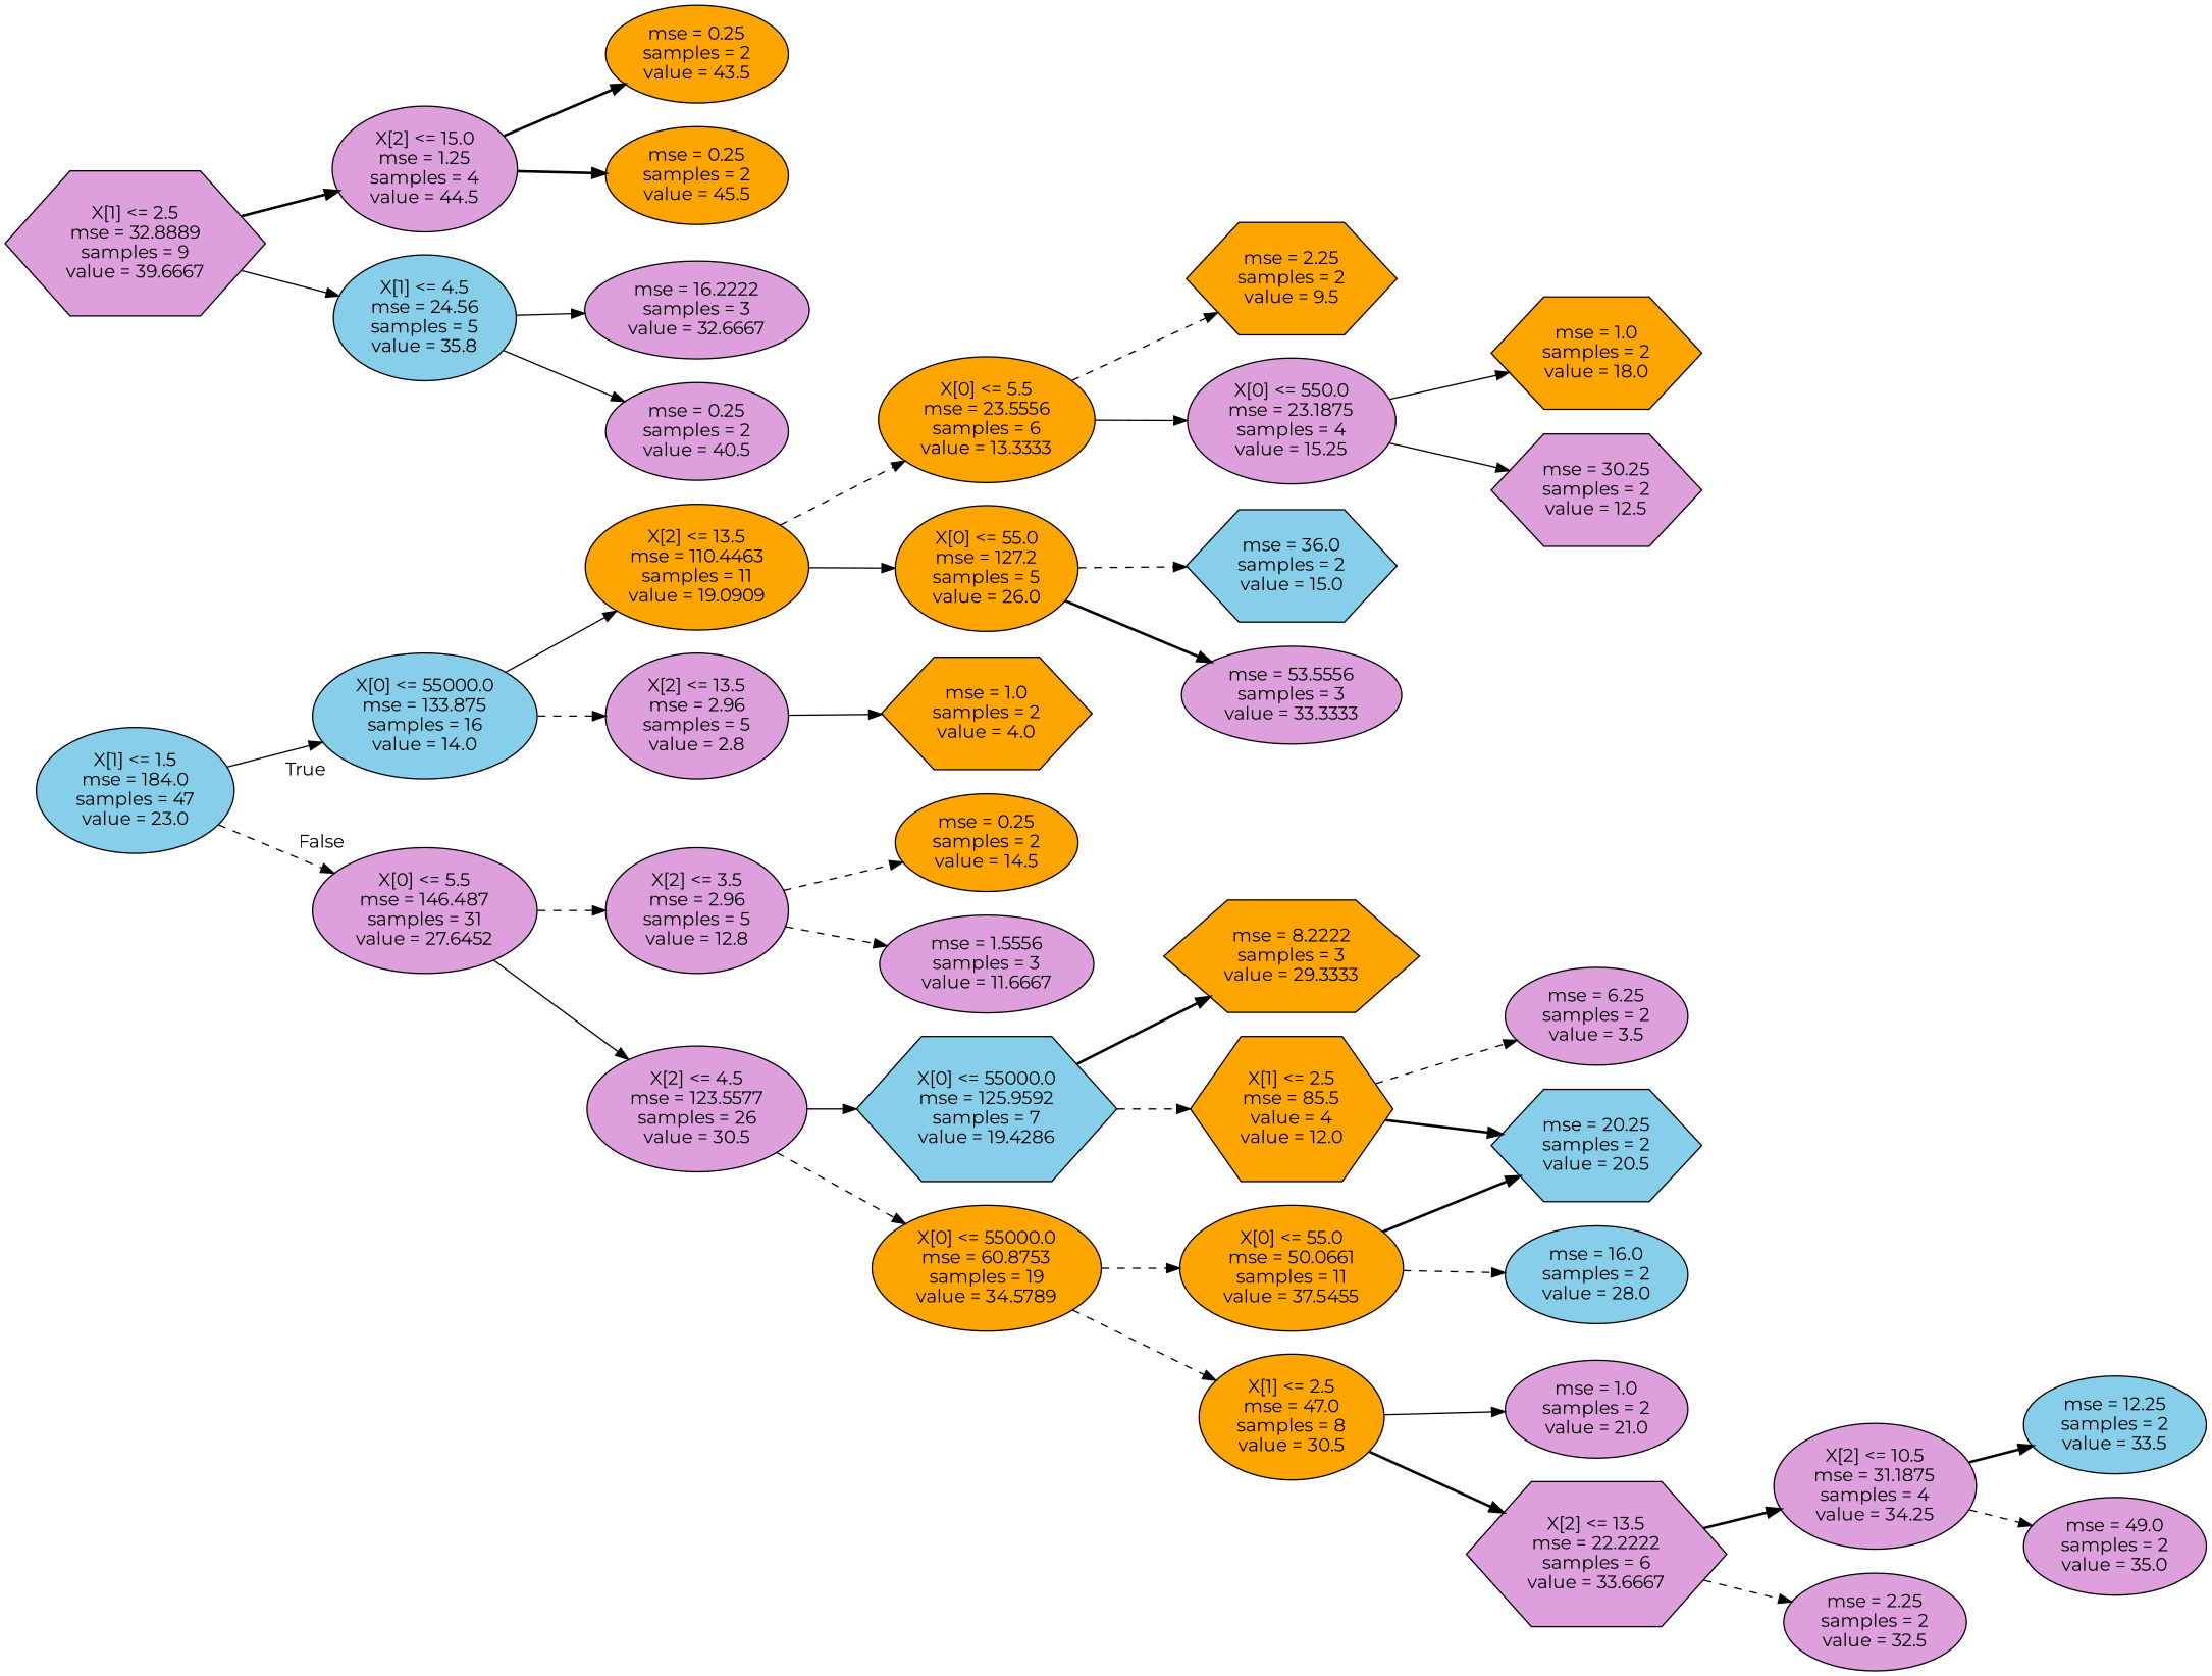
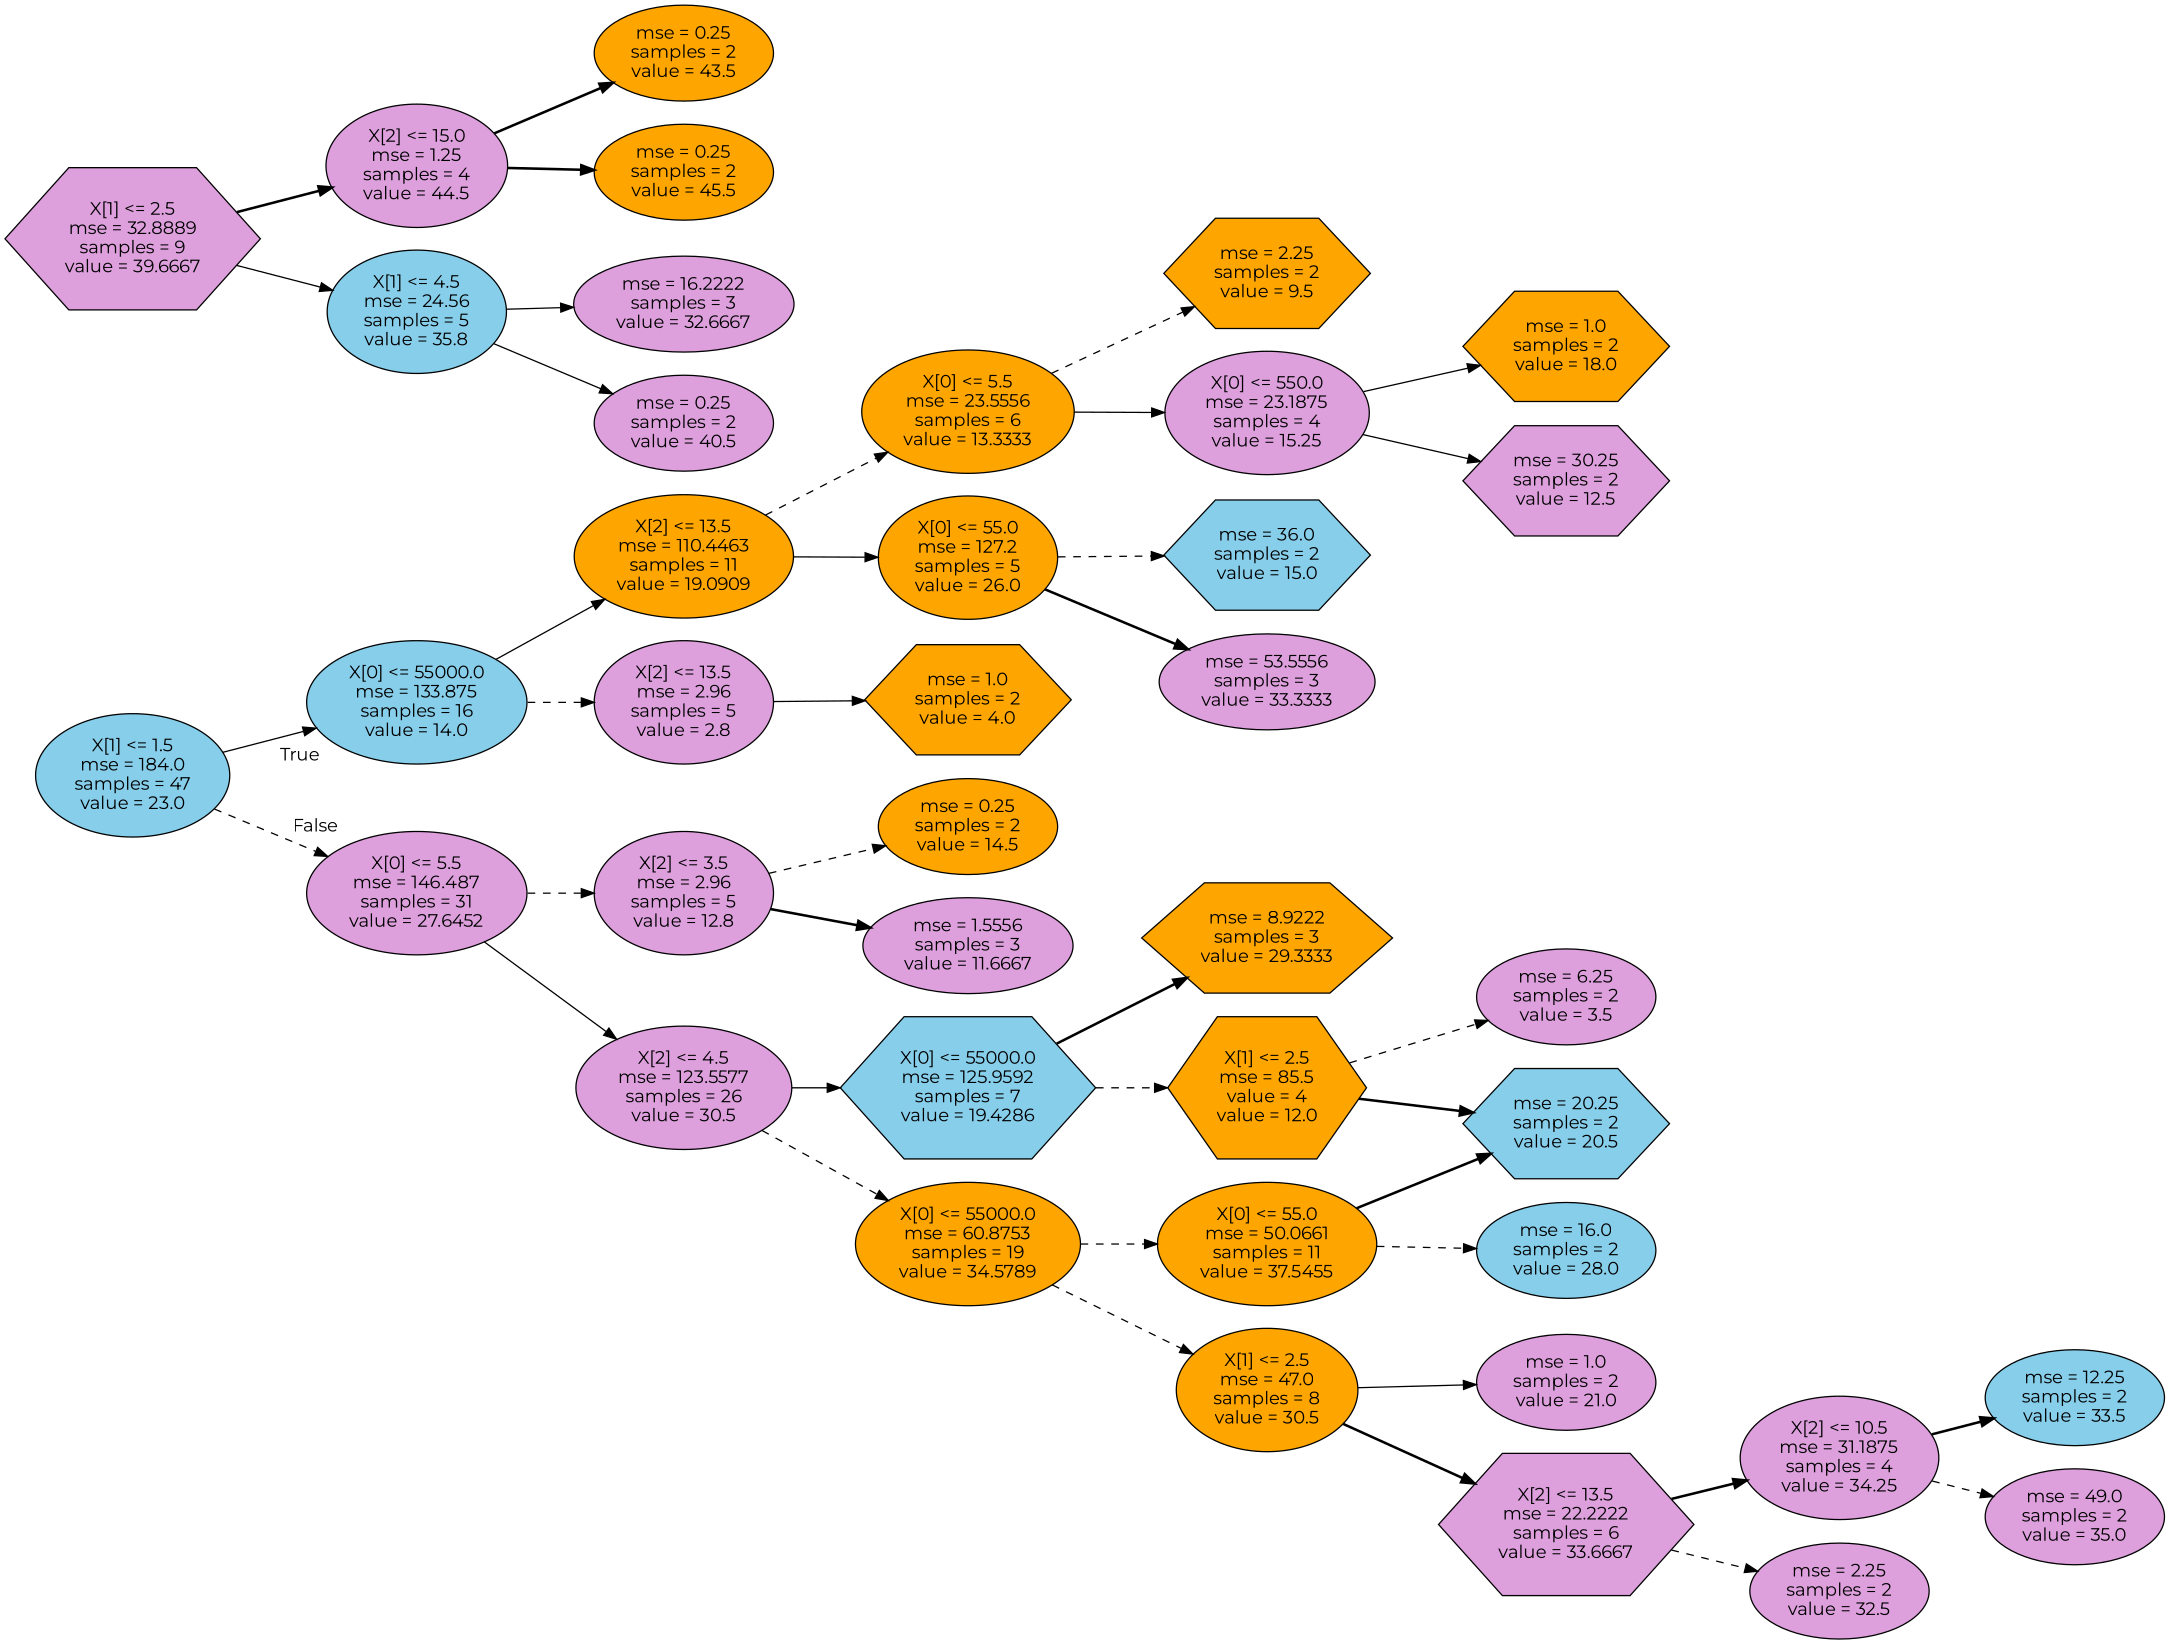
  digraph {
    fontname=Montserrat
    rankdir=LR
    node [fillcolor=plum fontname=Montserrat shape=ellipse style=filled]
    edge [fontname=Montserrat style=dashed]
    n1 [fillcolor=skyblue label="X[1] <= 1.5\nmse = 184.0\nsamples = 47\nvalue = 23.0"]
    n2 [fillcolor=skyblue label="X[0] <= 55000.0\nmse = 133.875\nsamples = 16\nvalue = 14.0"]
    n3 [label="X[0] <= 5.5\nmse = 146.487\nsamples = 31\nvalue = 27.6452"]
    n4 [fillcolor=orange label="X[2] <= 13.5\nmse = 110.4463\nsamples = 11\nvalue = 19.0909"]
    n5 [label="X[2] <= 13.5\nmse = 2.96\nsamples = 5\nvalue = 2.8"]
    n6 [label="X[2] <= 3.5\nmse = 2.96\nsamples = 5\nvalue = 12.8"]
    n7 [label="X[2] <= 4.5\nmse = 123.5577\nsamples = 26\nvalue = 30.5"]
    n8 [fillcolor=orange label="X[0] <= 5.5\nmse = 23.5556\nsamples = 6\nvalue = 13.3333"]
    n9 [fillcolor=orange label="X[0] <= 55.0\nmse = 127.2\nsamples = 5\nvalue = 26.0"]
    n10 [fillcolor=orange label="mse = 1.0\nsamples = 2\nvalue = 4.0" shape=hexagon]
    n11 [fillcolor=orange label="mse = 2.25\nsamples = 2\nvalue = 9.5" shape=hexagon]
    n12 [label="X[0] <= 550.0\nmse = 23.1875\nsamples = 4\nvalue = 15.25"]
    n13 [fillcolor=skyblue label="mse = 36.0\nsamples = 2\nvalue = 15.0" shape=hexagon]
    n14 [label="mse = 53.5556\nsamples = 3\nvalue = 33.3333"]
    n15 [fillcolor=orange label="mse = 1.0\nsamples = 2\nvalue = 18.0" shape=hexagon]
    n16 [label="mse = 30.25\nsamples = 2\nvalue = 12.5" shape=hexagon]
    n17 [fillcolor=orange label="mse = 0.25\nsamples = 2\nvalue = 14.5"]
    n18 [label="mse = 1.5556\nsamples = 3\nvalue = 11.6667"]
    n19 [fillcolor=skyblue label="X[0] <= 55000.0\nmse = 125.9592\nsamples = 7\nvalue = 19.4286" shape=hexagon]
    n20 [fillcolor=orange label="X[0] <= 55000.0\nmse = 60.8753\nsamples = 19\nvalue = 34.5789"]
-   n21 [fillcolor=orange label="mse = 8.2222\nsamples = 3\nvalue = 29.3333" shape=hexagon]
+   n21 [fillcolor=orange label="mse = 8.9222\nsamples = 3\nvalue = 29.3333" shape=hexagon]
    n22 [fillcolor=orange label="X[1] <= 2.5\nmse = 85.5\nvalue = 4\nvalue = 12.0" shape=hexagon]
    n23 [fillcolor=orange label="X[0] <= 55.0\nmse = 50.0661\nsamples = 11\nvalue = 37.5455"]
    n24 [fillcolor=orange label="X[1] <= 2.5\nmse = 47.0\nsamples = 8\nvalue = 30.5"]
    n25 [label="mse = 6.25\nsamples = 2\nvalue = 3.5"]
    n26 [fillcolor=skyblue label="mse = 20.25\nsamples = 2\nvalue = 20.5" shape=hexagon]
    n27 [fillcolor=skyblue label="mse = 16.0\nsamples = 2\nvalue = 28.0"]
    n28 [label="mse = 1.0\nsamples = 2\nvalue = 21.0"]
    n29 [label="X[2] <= 13.5\nmse = 22.2222\nsamples = 6\nvalue = 33.6667" shape=hexagon]
    n30 [label="X[1] <= 2.5\nmse = 32.8889\nsamples = 9\nvalue = 39.6667" shape=hexagon]
    n31 [label="X[2] <= 15.0\nmse = 1.25\nsamples = 4\nvalue = 44.5"]
    n32 [fillcolor=skyblue label="X[1] <= 4.5\nmse = 24.56\nsamples = 5\nvalue = 35.8"]
    n33 [fillcolor=orange label="mse = 0.25\nsamples = 2\nvalue = 43.5"]
    n34 [fillcolor=orange label="mse = 0.25\nsamples = 2\nvalue = 45.5"]
    n35 [label="mse = 16.2222\nsamples = 3\nvalue = 32.6667"]
    n36 [label="mse = 0.25\nsamples = 2\nvalue = 40.5"]
    n37 [label="X[2] <= 10.5\nmse = 31.1875\nsamples = 4\nvalue = 34.25"]
    n38 [label="mse = 2.25\nsamples = 2\nvalue = 32.5"]
    n39 [fillcolor=skyblue label="mse = 12.25\nsamples = 2\nvalue = 33.5"]
    n40 [label="mse = 49.0\nsamples = 2\nvalue = 35.0"]
    n1 -> n2 [headlabel=True labelangle=45 labeldistance=2.5 style=solid]
    n1 -> n3 [headlabel=False labelangle=-45 labeldistance=2.5]
    n2 -> n4 [style=solid]
    n2 -> n5
    n3 -> n6
    n3 -> n7 [style=solid]
    n4 -> n8
    n4 -> n9 [style=solid]
    n5 -> n10 [style=solid]
    n6 -> n17
-   n6 -> n18
+   n6 -> n18 [style=bold]
    n7 -> n19 [style=solid]
    n7 -> n20
    n8 -> n11
    n8 -> n12 [style=solid]
    n9 -> n13
    n9 -> n14 [style=bold]
    n12 -> n15 [style=solid]
    n12 -> n16 [style=solid]
    n19 -> n21 [style=bold]
    n19 -> n22
    n20 -> n23
    n20 -> n24
    n22 -> n25
    n22 -> n26 [style=bold]
    n23 -> n26 [style=bold]
    n23 -> n27
    n24 -> n28 [style=solid]
    n24 -> n29 [style=bold]
    n29 -> n37 [style=bold]
    n29 -> n38
    n30 -> n31 [style=bold]
    n30 -> n32 [style=solid]
    n31 -> n33 [style=bold]
    n31 -> n34 [style=bold]
    n32 -> n35 [style=solid]
    n32 -> n36 [style=solid]
    n37 -> n39 [style=bold]
    n37 -> n40
  }
